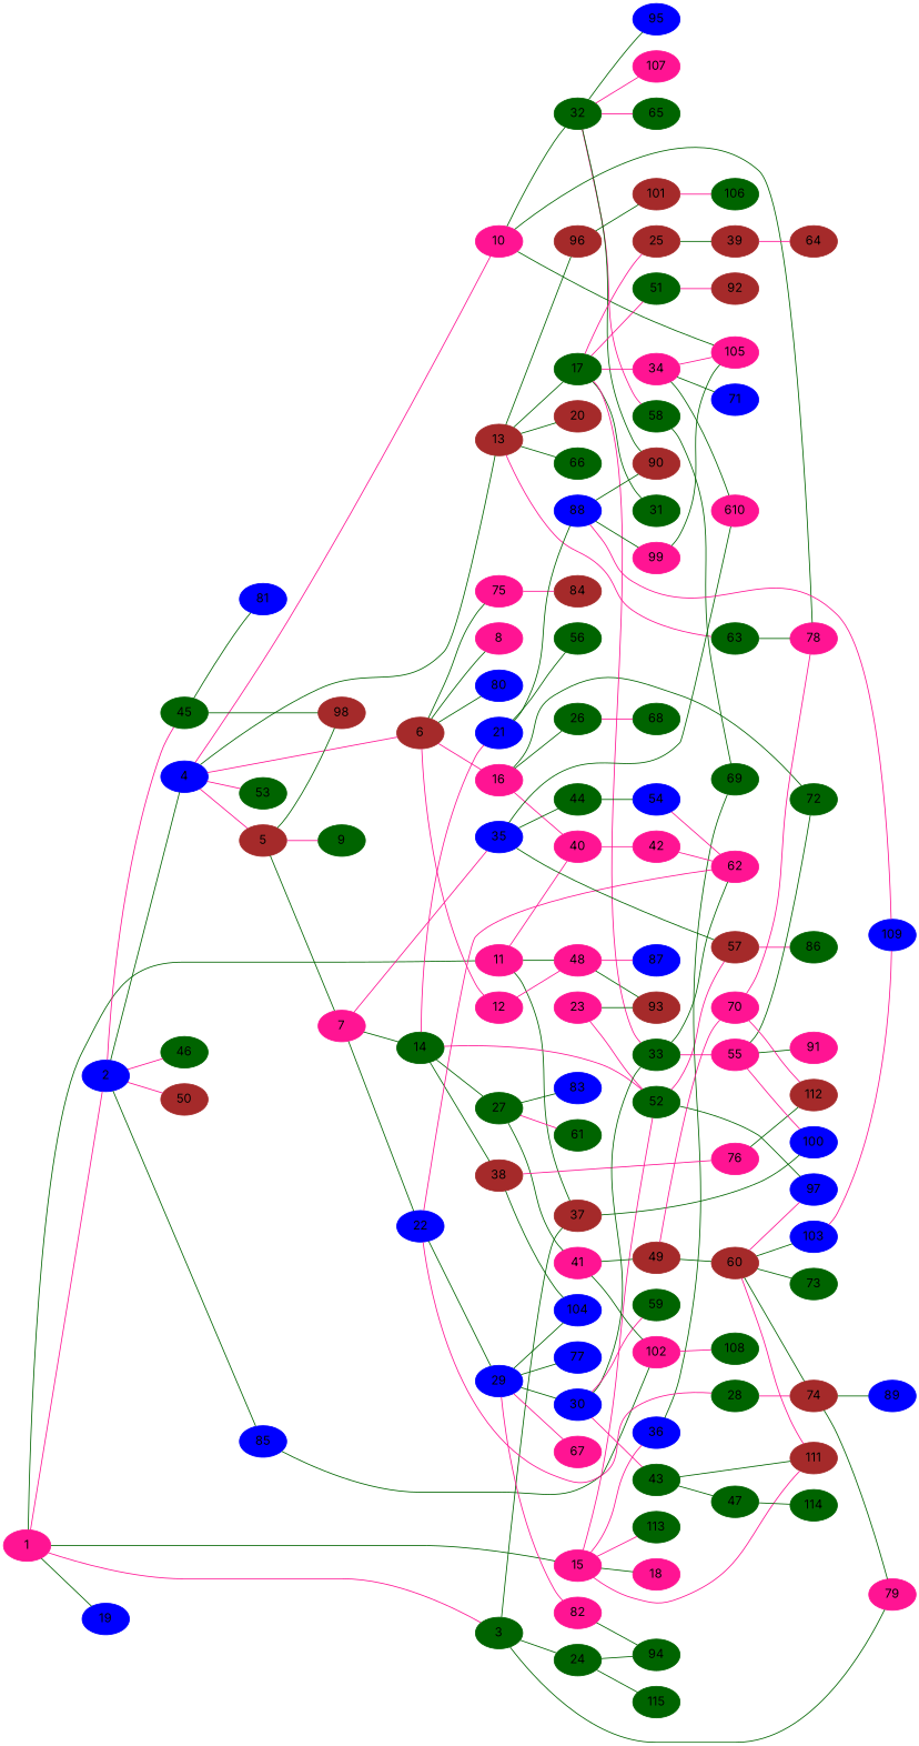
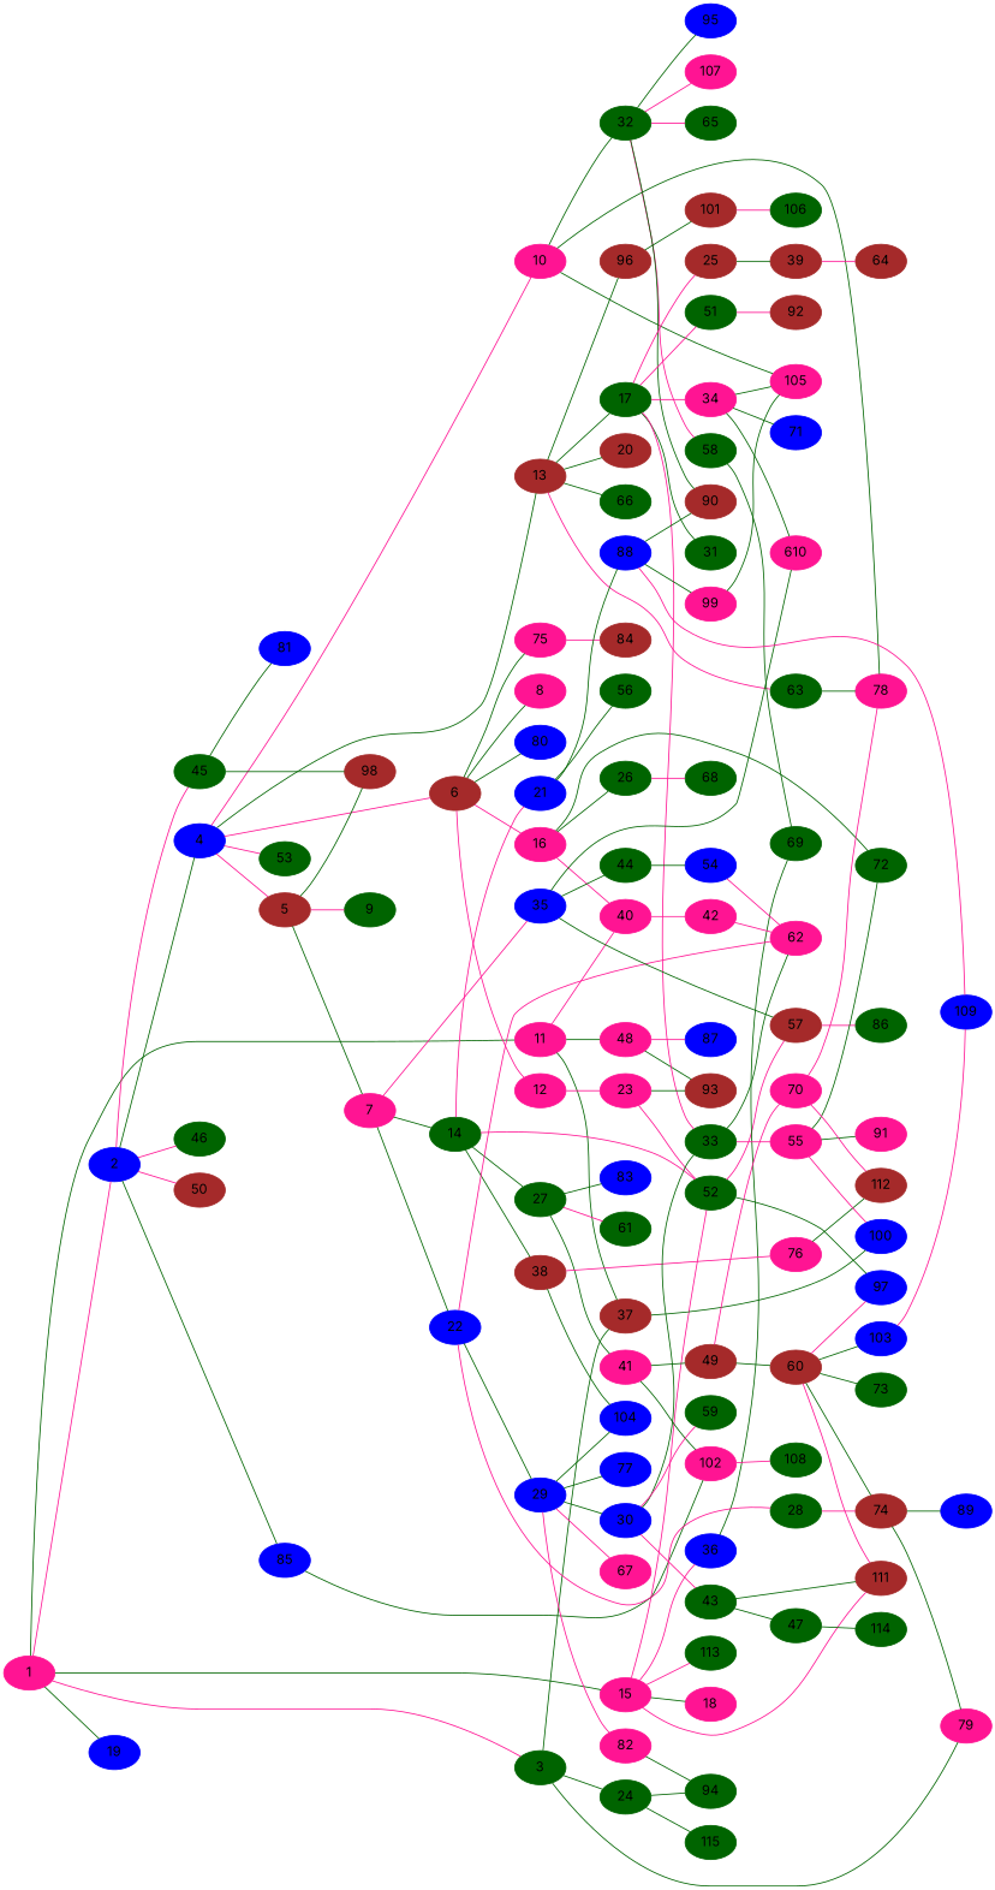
  graph {
    fontname=Inter
    rankdir=LR
    node [color=darkgreen fontname=Inter style=filled]
    edge [color=darkgreen fontname=Inter]
    1 [color=deeppink]
    2 [color=blue]
    3
    11 [color=deeppink]
    15 [color=deeppink]
    19 [color=blue]
    4 [color=blue]
    45
    46
    50 [color=brown]
    85 [color=blue]
    24
    37 [color=brown]
    79 [color=deeppink]
    40 [color=deeppink]
    48 [color=deeppink]
    52
    18 [color=deeppink]
    36 [color=blue]
    111 [color=brown]
    113
    5 [color=brown]
    6 [color=brown]
    10 [color=deeppink]
    13 [color=brown]
    53
    98 [color=brown]
    81 [color=blue]
    102 [color=deeppink]
    94
    115
    100 [color=blue]
    7 [color=deeppink]
    9
    8 [color=deeppink]
    12 [color=deeppink]
    16 [color=deeppink]
    75 [color=deeppink]
    80 [color=blue]
    32
    78 [color=deeppink]
    105 [color=deeppink]
    17
    20 [color=brown]
    63
    66
    96 [color=brown]
    14
    22 [color=blue]
    35 [color=blue]
    23 [color=deeppink]
    26
    72
    84 [color=brown]
    21 [color=blue]
    27
    38 [color=brown]
    28
    29 [color=blue]
    62 [color=deeppink]
    n61 [color=deeppink label=610]
    44
    57 [color=brown]
    58
    65
    90 [color=brown]
    95 [color=blue]
    107 [color=deeppink]
    42 [color=deeppink]
    93 [color=brown]
    87 [color=blue]
    25 [color=brown]
    31
    33
    34 [color=deeppink]
    51
    101 [color=brown]
    56
    88 [color=blue]
    41 [color=deeppink]
    61
    83 [color=blue]
    104 [color=blue]
    76 [color=deeppink]
    97 [color=blue]
    69
    68
    39 [color=brown]
    55 [color=deeppink]
    71 [color=blue]
    92 [color=brown]
    99 [color=deeppink]
    109 [color=blue]
    74 [color=brown]
    30 [color=blue]
    67 [color=deeppink]
    77 [color=blue]
    82 [color=deeppink]
    64 [color=brown]
    49 [color=brown]
    89 [color=blue]
    43
    59
    47
    91 [color=deeppink]
    54 [color=blue]
    86
    112 [color=brown]
    60 [color=brown]
    70 [color=deeppink]
    108
    114
    73
    103 [color=blue]
    106
    1 -- 2 [color=deeppink]
    1 -- 3 [color=deeppink]
    1 -- 11
    1 -- 15
    1 -- 19
    2 -- 4
    2 -- 45 [color=deeppink]
    2 -- 46 [color=deeppink]
    2 -- 50 [color=deeppink]
    2 -- 85
    3 -- 24
    3 -- 37
    3 -- 79
    11 -- 37
    11 -- 40 [color=deeppink]
    11 -- 48
    15 -- 52 [color=deeppink]
    15 -- 18
    15 -- 36 [color=deeppink]
    15 -- 111 [color=deeppink]
    15 -- 113 [color=deeppink]
    4 -- 5 [color=deeppink]
    4 -- 6 [color=deeppink]
    4 -- 10 [color=deeppink]
    4 -- 13
    4 -- 53 [color=deeppink]
    45 -- 98
    45 -- 81
    85 -- 102
    24 -- 94
    24 -- 115
    37 -- 100
    40 -- 42 [color=deeppink]
    48 -- 93
    48 -- 87 [color=deeppink]
    52 -- 57 [color=deeppink]
    52 -- 97
    36 -- 69
    5 -- 98
    5 -- 7
    5 -- 9 [color=deeppink]
    6 -- 8
    6 -- 12 [color=deeppink]
    6 -- 16 [color=deeppink]
    6 -- 75
    6 -- 80
    10 -- 32
    10 -- 78
    10 -- 105
    13 -- 17
    13 -- 20
    13 -- 63 [color=deeppink]
    13 -- 66
    13 -- 96
    102 -- 108 [color=deeppink]
    7 -- 14
    7 -- 22
    7 -- 35 [color=deeppink]
-   12 -- 48 [color=deeppink]
+   12 -- 23 [color=deeppink]
    16 -- 40 [color=deeppink]
    16 -- 26
    16 -- 72
    75 -- 84 [color=deeppink]
    32 -- 58 [color=deeppink]
    32 -- 65 [color=deeppink]
    32 -- 90
    32 -- 95
    32 -- 107 [color=deeppink]
    17 -- 25 [color=deeppink]
    17 -- 31
    17 -- 33 [color=deeppink]
    17 -- 34 [color=deeppink]
    17 -- 51 [color=deeppink]
    63 -- 78
    96 -- 101
    14 -- 52 [color=deeppink]
    14 -- 21 [color=deeppink]
    14 -- 27
    14 -- 38
    22 -- 28 [color=deeppink]
    22 -- 29
    22 -- 62 [color=deeppink]
    35 -- n61
    35 -- 44
    35 -- 57
    23 -- 52 [color=deeppink]
    23 -- 93
    26 -- 68 [color=deeppink]
    21 -- 56
    21 -- 88
    27 -- 41
    27 -- 61 [color=deeppink]
    27 -- 83
    38 -- 104
    38 -- 76 [color=deeppink]
    28 -- 74 [color=deeppink]
    29 -- 104
    29 -- 30
    29 -- 67 [color=deeppink]
    29 -- 77
    29 -- 82 [color=deeppink]
    44 -- 54
    57 -- 86 [color=deeppink]
    58 -- 69
    42 -- 62 [color=deeppink]
    25 -- 39
    33 -- 62
    33 -- 55 [color=deeppink]
-   34 -- 105 [color=deeppink]
+   34 -- 105
    34 -- n61
    34 -- 71
    51 -- 92 [color=deeppink]
    101 -- 106 [color=deeppink]
    88 -- 90
    88 -- 99
    88 -- 109 [color=deeppink]
    41 -- 102
    41 -- 49
    76 -- 112
    39 -- 64 [color=deeppink]
    55 -- 100 [color=deeppink]
    55 -- 72
    55 -- 91
    99 -- 105
    74 -- 79
    74 -- 89
    30 -- 33
    30 -- 43 [color=deeppink]
    30 -- 59 [color=deeppink]
    82 -- 94
    49 -- 60
    49 -- 70 [color=deeppink]
    43 -- 111
    43 -- 47
    47 -- 114
    54 -- 62 [color=deeppink]
    60 -- 111 [color=deeppink]
    60 -- 97 [color=deeppink]
    60 -- 74
    60 -- 73
    60 -- 103
    70 -- 78 [color=deeppink]
    70 -- 112 [color=deeppink]
    103 -- 109 [color=deeppink]
  }
